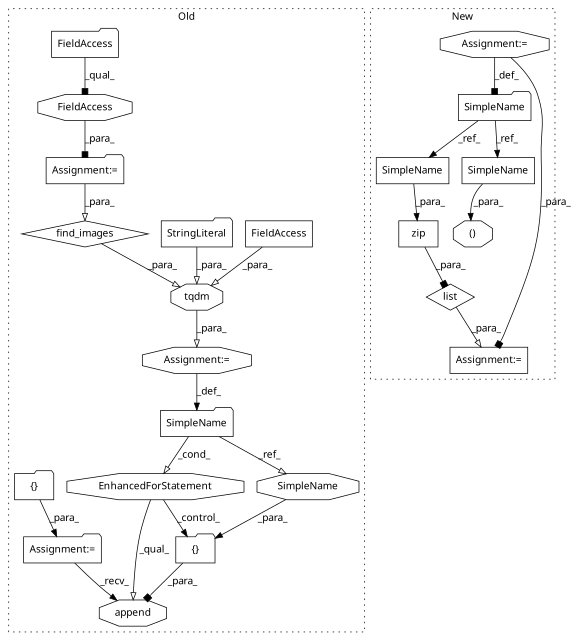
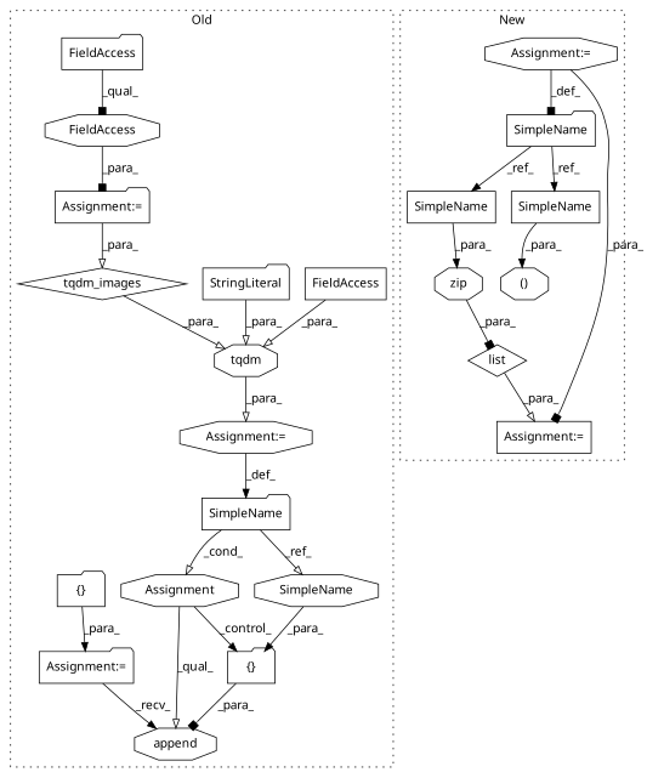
  digraph {
    fontname="Noto Sans"
    node [a=32 fontname="Noto Sans" l=13 s=6935 shape=octagon]
    edge [arrowhead=onormal fontname="Noto Sans"]
-   n1 [l="12,1" label=find_images s="7126,7147" shape=diamond]
+   n1 [l="12,1" label=tqdm_images s="7126,7147" shape=diamond]
    n2 [l="5,1" label=tqdm s="7116,7169"]
    n3 [a=22 l=10 label=FieldAccess s=7159 shape=box]
    n4 [a=45 l=9 label=StringLiteral s=7149 shape=folder]
    n5 [a=7 l=1 label="Assignment:=" s=6934 shape=folder]
    n6 [a=22 l=19 label=FieldAccess]
    n7 [a=22 l=9 label=FieldAccess shape=folder]
-   n8 [a=70 l="53,2" label=EnhancedForStatement s="7045,7170"]
+   n8 [a=70 l="53,2" label=Assignment s="7045,7170"]
    n9 [a=4 l="1,1" label="{}" s="7246,7329" shape=folder]
    n10 [a=42 l=3 label=SimpleName s=7110 shape=folder]
    n11 [a=7 l="53,2" label="Assignment:=" s="7045,7170"]
    n12 [l="7,1" label=append s="7230,7330"]
    n13 [a=4 l=2 label="{}" s=7037 shape=folder]
    n14 [a=7 l=1 label="Assignment:=" s=7025 shape=folder]
    n15 [a=42 l=3 label=SimpleName s=7247]
    n16 [l="5,1" label=list s="8326,8336" shape=diamond]
-   n17 [l="4,1" label=zip s="8423,8457" shape=box]
+   n17 [l="4,1" label=zip s="8423,8457"]
    n18 [a=42 label=SimpleName s=7934 shape=folder]
    n19 [a=106 l=58 label="()" s=8162]
    n20 [a=7 l=1 label="Assignment:=" s=8311 shape=box]
    n21 [a=7 label="Assignment:=" s=7934]
    n22 [a=42 label=SimpleName s=8427 shape=box]
    n23 [a=42 label=SimpleName s=8162 shape=box]
    subgraph cluster_1 {
      label=Old
      style=dotted
      n1
      n2
      n3
      n4
      n5
      n6
      n7
      n8
      n9
      n10
      n11
      n12
      n13
      n14
      n15
    }
    subgraph cluster_2 {
      label=New
      style=dotted
      n16
      n17
      n18
      n19
      n20
      n21
      n22
      n23
    }
    n1 -> n2 [label=_para_]
    n2 -> n11 [label=_para_]
    n3 -> n2 [label=_para_]
    n4 -> n2 [label=_para_]
    n5 -> n1 [label=_para_]
    n6 -> n5 [arrowhead=box label=_para_]
    n7 -> n6 [arrowhead=box label=_qual_]
    n8 -> n9 [arrowhead=normal label=_control_]
    n8 -> n12 [label=_qual_]
    n9 -> n12 [arrowhead=box label=_para_]
    n10 -> n8 [label=_cond_]
    n10 -> n15 [label=_ref_]
    n11 -> n10 [arrowhead=normal label=_def_]
    n13 -> n14 [arrowhead=normal label=_para_]
    n14 -> n12 [arrowhead=normal label=_recv_]
    n15 -> n9 [arrowhead=normal label=_para_]
    n16 -> n20 [label=_para_]
    n17 -> n16 [arrowhead=box label=_para_]
    n18 -> n22 [arrowhead=normal label=_ref_]
    n18 -> n23 [arrowhead=normal label=_ref_]
    n21 -> n18 [arrowhead=box label=_def_]
    n21 -> n20 [arrowhead=box label=_para_]
    n22 -> n17 [arrowhead=normal label=_para_]
    n23 -> n19 [arrowhead=normal label=_para_]
  }
